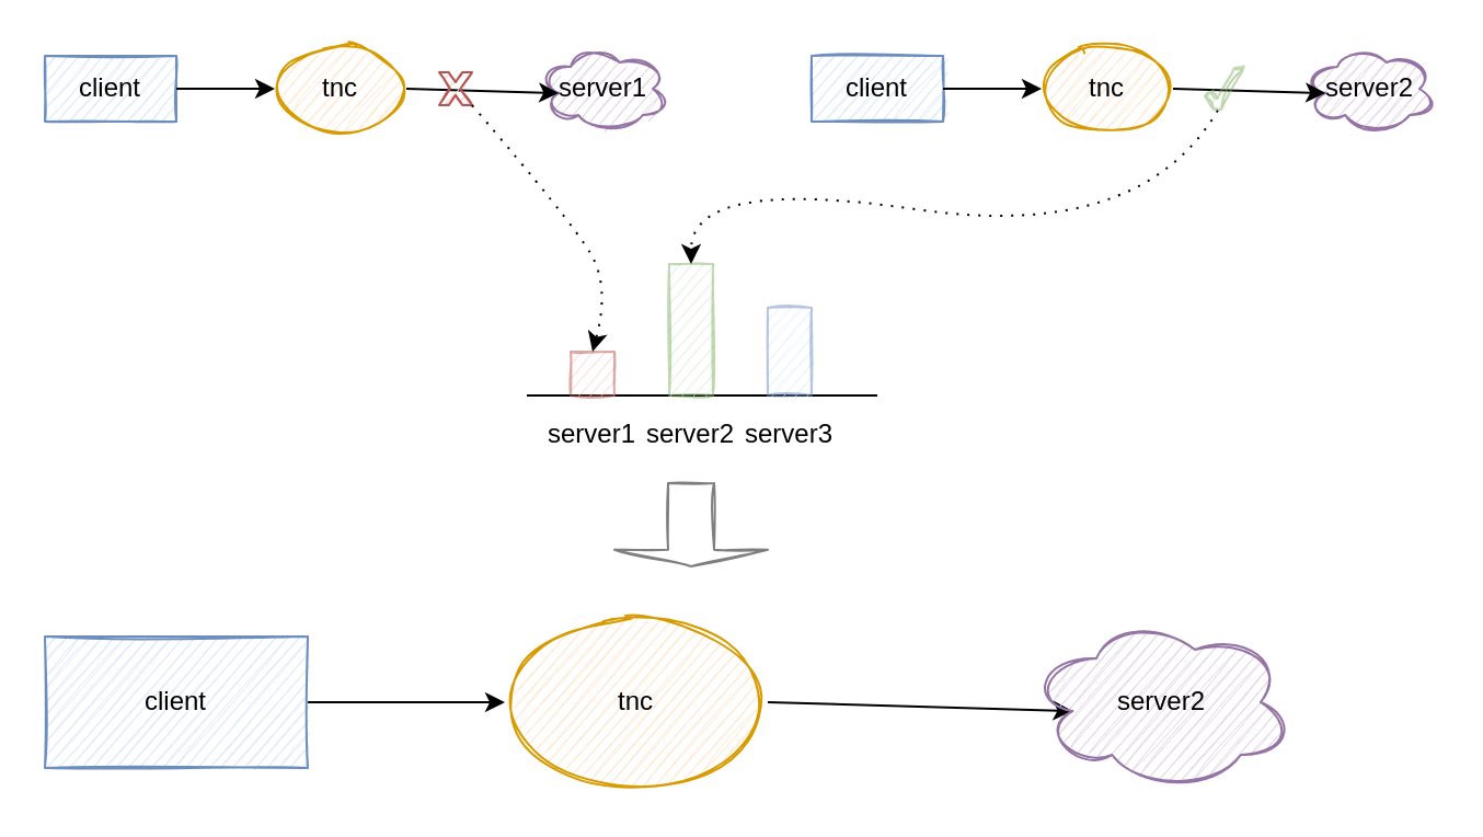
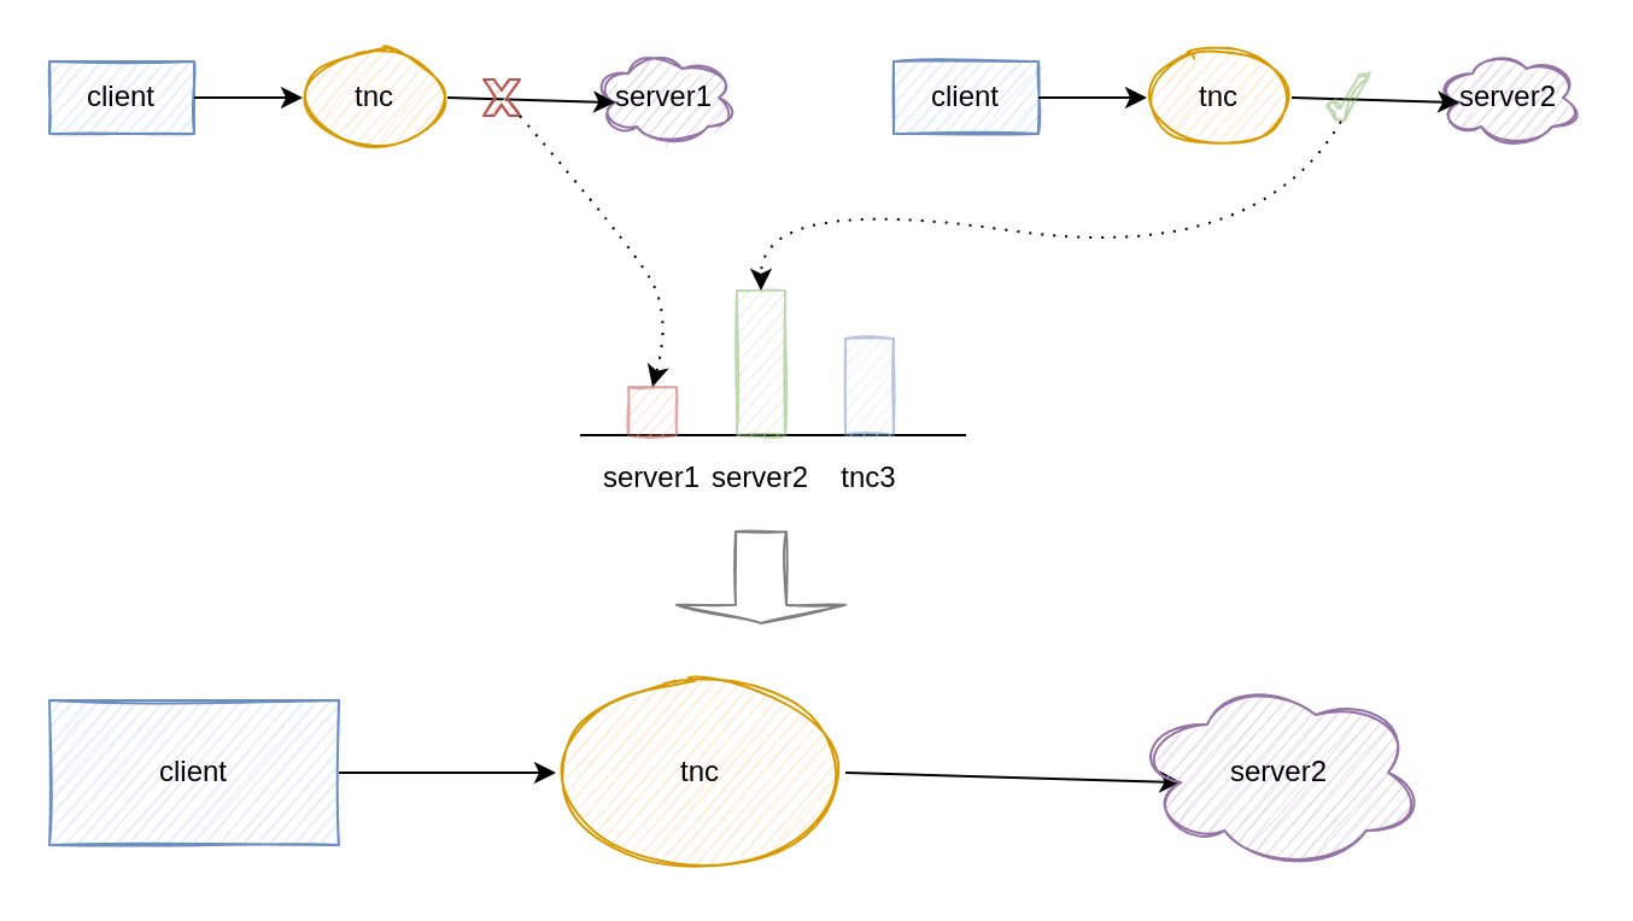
  <mxCell id="0" />
  <mxCell id="1" parent="0" />
  <mxCell id="2" style="edgeStyle=orthogonalEdgeStyle;rounded=0;orthogonalLoop=1;jettySize=auto;html=1;exitX=1;exitY=0.5;exitDx=0;exitDy=0;" parent="1" source="3" target="5" edge="1"><mxGeometry relative="1" as="geometry" /></mxCell>
  <mxCell id="3" value="client" style="rounded=0;whiteSpace=wrap;html=1;sketch=1;fillColor=#dae8fc;strokeColor=#6c8ebf;shadow=0;glass=0;" parent="1" vertex="1"><mxGeometry x="20" y="290" width="120" height="60" as="geometry" /></mxCell>
  <mxCell id="4" style="rounded=0;orthogonalLoop=1;jettySize=auto;html=1;exitX=1;exitY=0.5;exitDx=0;exitDy=0;entryX=0.16;entryY=0.55;entryDx=0;entryDy=0;entryPerimeter=0;" parent="1" source="5" target="6" edge="1"><mxGeometry relative="1" as="geometry" /></mxCell>
  <mxCell id="5" value="tnc" style="ellipse;whiteSpace=wrap;html=1;rounded=0;shadow=0;glass=0;sketch=1;fillColor=#ffe6cc;strokeColor=#d79b00;" parent="1" vertex="1"><mxGeometry x="230" y="280" width="120" height="80" as="geometry" /></mxCell>
  <mxCell id="6" value="server2" style="ellipse;shape=cloud;whiteSpace=wrap;html=1;rounded=0;shadow=0;glass=0;sketch=1;fillColor=#e1d5e7;strokeColor=#9673a6;" parent="1" vertex="1"><mxGeometry x="470" y="280" width="120" height="80" as="geometry" /></mxCell>
  <mxCell id="7" value="" style="group" vertex="1" connectable="0" parent="1"><mxGeometry x="20" y="20" width="285" height="40" as="geometry" /></mxCell>
  <mxCell id="8" value="client" style="rounded=0;whiteSpace=wrap;html=1;sketch=1;fillColor=#dae8fc;strokeColor=#6c8ebf;shadow=0;glass=0;" parent="7" vertex="1"><mxGeometry y="5" width="60" height="30" as="geometry" /></mxCell>
  <mxCell id="9" value="tnc" style="ellipse;whiteSpace=wrap;html=1;rounded=0;shadow=0;glass=0;sketch=1;fillColor=#ffe6cc;strokeColor=#d79b00;" parent="7" vertex="1"><mxGeometry x="105" width="60" height="40" as="geometry" /></mxCell>
  <mxCell id="10" style="edgeStyle=orthogonalEdgeStyle;rounded=0;orthogonalLoop=1;jettySize=auto;html=1;exitX=1;exitY=0.5;exitDx=0;exitDy=0;" parent="7" source="8" target="9" edge="1"><mxGeometry relative="1" as="geometry" /></mxCell>
  <mxCell id="11" value="server1" style="ellipse;shape=cloud;whiteSpace=wrap;html=1;rounded=0;shadow=0;glass=0;sketch=1;fillColor=#e1d5e7;strokeColor=#9673a6;" parent="7" vertex="1"><mxGeometry x="225" width="60" height="40" as="geometry" /></mxCell>
  <mxCell id="12" style="rounded=0;orthogonalLoop=1;jettySize=auto;html=1;exitX=1;exitY=0.5;exitDx=0;exitDy=0;entryX=0.16;entryY=0.55;entryDx=0;entryDy=0;entryPerimeter=0;" parent="7" source="9" target="11" edge="1"><mxGeometry relative="1" as="geometry" /></mxCell>
  <mxCell id="13" value="" style="verticalLabelPosition=bottom;verticalAlign=top;html=1;shape=mxgraph.basic.x;sketch=1;fillColor=#f8cecc;strokeColor=#b85450;" parent="7" vertex="1"><mxGeometry x="180" y="12.5" width="15" height="15" as="geometry" /></mxCell>
  <mxCell id="14" value="client" style="rounded=0;whiteSpace=wrap;html=1;sketch=1;fillColor=#dae8fc;strokeColor=#6c8ebf;shadow=0;glass=0;" vertex="1" parent="1"><mxGeometry x="370" y="25" width="60" height="30" as="geometry" /></mxCell>
  <mxCell id="15" value="tnc" style="ellipse;whiteSpace=wrap;html=1;rounded=0;shadow=0;glass=0;sketch=1;fillColor=#ffe6cc;strokeColor=#d79b00;" vertex="1" parent="1"><mxGeometry x="475" y="20" width="60" height="40" as="geometry" /></mxCell>
  <mxCell id="16" style="edgeStyle=orthogonalEdgeStyle;rounded=0;orthogonalLoop=1;jettySize=auto;html=1;exitX=1;exitY=0.5;exitDx=0;exitDy=0;" edge="1" parent="1" source="14" target="15"><mxGeometry x="420" y="170" as="geometry" /></mxCell>
  <mxCell id="17" value="server2" style="ellipse;shape=cloud;whiteSpace=wrap;html=1;rounded=0;shadow=0;glass=0;sketch=1;fillColor=#e1d5e7;strokeColor=#9673a6;" vertex="1" parent="1"><mxGeometry x="595" y="20" width="60" height="40" as="geometry" /></mxCell>
  <mxCell id="18" style="rounded=0;orthogonalLoop=1;jettySize=auto;html=1;exitX=1;exitY=0.5;exitDx=0;exitDy=0;entryX=0.16;entryY=0.55;entryDx=0;entryDy=0;entryPerimeter=0;" edge="1" parent="1" source="15" target="17"><mxGeometry x="420" y="170" as="geometry" /></mxCell>
  <mxCell id="19" value="" style="verticalLabelPosition=bottom;verticalAlign=top;html=1;shape=mxgraph.basic.tick;sketch=1;fillColor=#d5e8d4;opacity=50;strokeColor=#82b366;" vertex="1" parent="1"><mxGeometry x="550" y="30" width="17" height="20" as="geometry" /></mxCell>
  <mxCell id="20" value="" style="endArrow=none;html=1;" edge="1" parent="1"><mxGeometry width="50" height="50" relative="1" as="geometry"><mxPoint x="240" y="180" as="sourcePoint" /><mxPoint x="400" y="180" as="targetPoint" /></mxGeometry></mxCell>
  <mxCell id="21" value="" style="whiteSpace=wrap;html=1;sketch=1;fillColor=#f8cecc;opacity=50;strokeColor=#b85450;" vertex="1" parent="1"><mxGeometry x="260" y="160" width="20" height="20" as="geometry" /></mxCell>
  <mxCell id="22" value="" style="whiteSpace=wrap;html=1;sketch=1;fillColor=#d5e8d4;opacity=50;strokeColor=#82b366;" vertex="1" parent="1"><mxGeometry x="305" y="120" width="20" height="60" as="geometry" /></mxCell>
  <mxCell id="23" value="" style="whiteSpace=wrap;html=1;sketch=1;fillColor=#dae8fc;opacity=50;strokeColor=#6c8ebf;" vertex="1" parent="1"><mxGeometry x="350" y="140" width="20" height="40" as="geometry" /></mxCell>
  <mxCell id="24" value="server1" style="text;html=1;strokeColor=none;fillColor=none;align=center;verticalAlign=middle;whiteSpace=wrap;rounded=0;sketch=1;opacity=50;" vertex="1" parent="1"><mxGeometry x="250" y="188" width="40" height="20" as="geometry" /></mxCell>
  <mxCell id="25" value="server2" style="text;html=1;strokeColor=none;fillColor=none;align=center;verticalAlign=middle;whiteSpace=wrap;rounded=0;sketch=1;opacity=50;" vertex="1" parent="1"><mxGeometry x="295" y="188" width="40" height="20" as="geometry" /></mxCell>
- <mxCell id="26" value="server3" style="text;html=1;strokeColor=none;fillColor=none;align=center;verticalAlign=middle;whiteSpace=wrap;rounded=0;sketch=1;opacity=50;" vertex="1" parent="1"><mxGeometry x="340" y="188" width="40" height="20" as="geometry" /></mxCell>
+ <mxCell id="26" value="tnc3" style="text;html=1;strokeColor=none;fillColor=none;align=center;verticalAlign=middle;whiteSpace=wrap;rounded=0;sketch=1;opacity=50;" vertex="1" parent="1"><mxGeometry x="340" y="188" width="40" height="20" as="geometry" /></mxCell>
  <mxCell id="27" value="" style="curved=1;endArrow=classic;html=1;exitX=1;exitY=1;exitDx=0;exitDy=0;exitPerimeter=0;entryX=0.5;entryY=0;entryDx=0;entryDy=0;dashed=1;dashPattern=1 4;" edge="1" parent="1" source="13" target="21"><mxGeometry width="50" height="50" relative="1" as="geometry"><mxPoint x="260" y="230" as="sourcePoint" /><mxPoint x="310" y="180" as="targetPoint" /><Array as="points"><mxPoint x="260" y="100" /><mxPoint x="278" y="130" /></Array></mxGeometry></mxCell>
  <mxCell id="28" value="" style="curved=1;endArrow=classic;html=1;dashed=1;dashPattern=1 4;exitX=0.32;exitY=0.992;exitDx=0;exitDy=0;exitPerimeter=0;entryX=0.5;entryY=0;entryDx=0;entryDy=0;" edge="1" parent="1" source="19" target="22"><mxGeometry width="50" height="50" relative="1" as="geometry"><mxPoint x="520" y="180" as="sourcePoint" /><mxPoint x="330" y="120" as="targetPoint" /><Array as="points"><mxPoint x="520" y="110" /><mxPoint x="315" y="80" /></Array></mxGeometry></mxCell>
  <mxCell id="29" value="" style="shape=singleArrow;direction=south;whiteSpace=wrap;html=1;sketch=1;fillColor=#ffffff;opacity=50;" vertex="1" parent="1"><mxGeometry x="280" y="220" width="70" height="38" as="geometry" /></mxCell>
